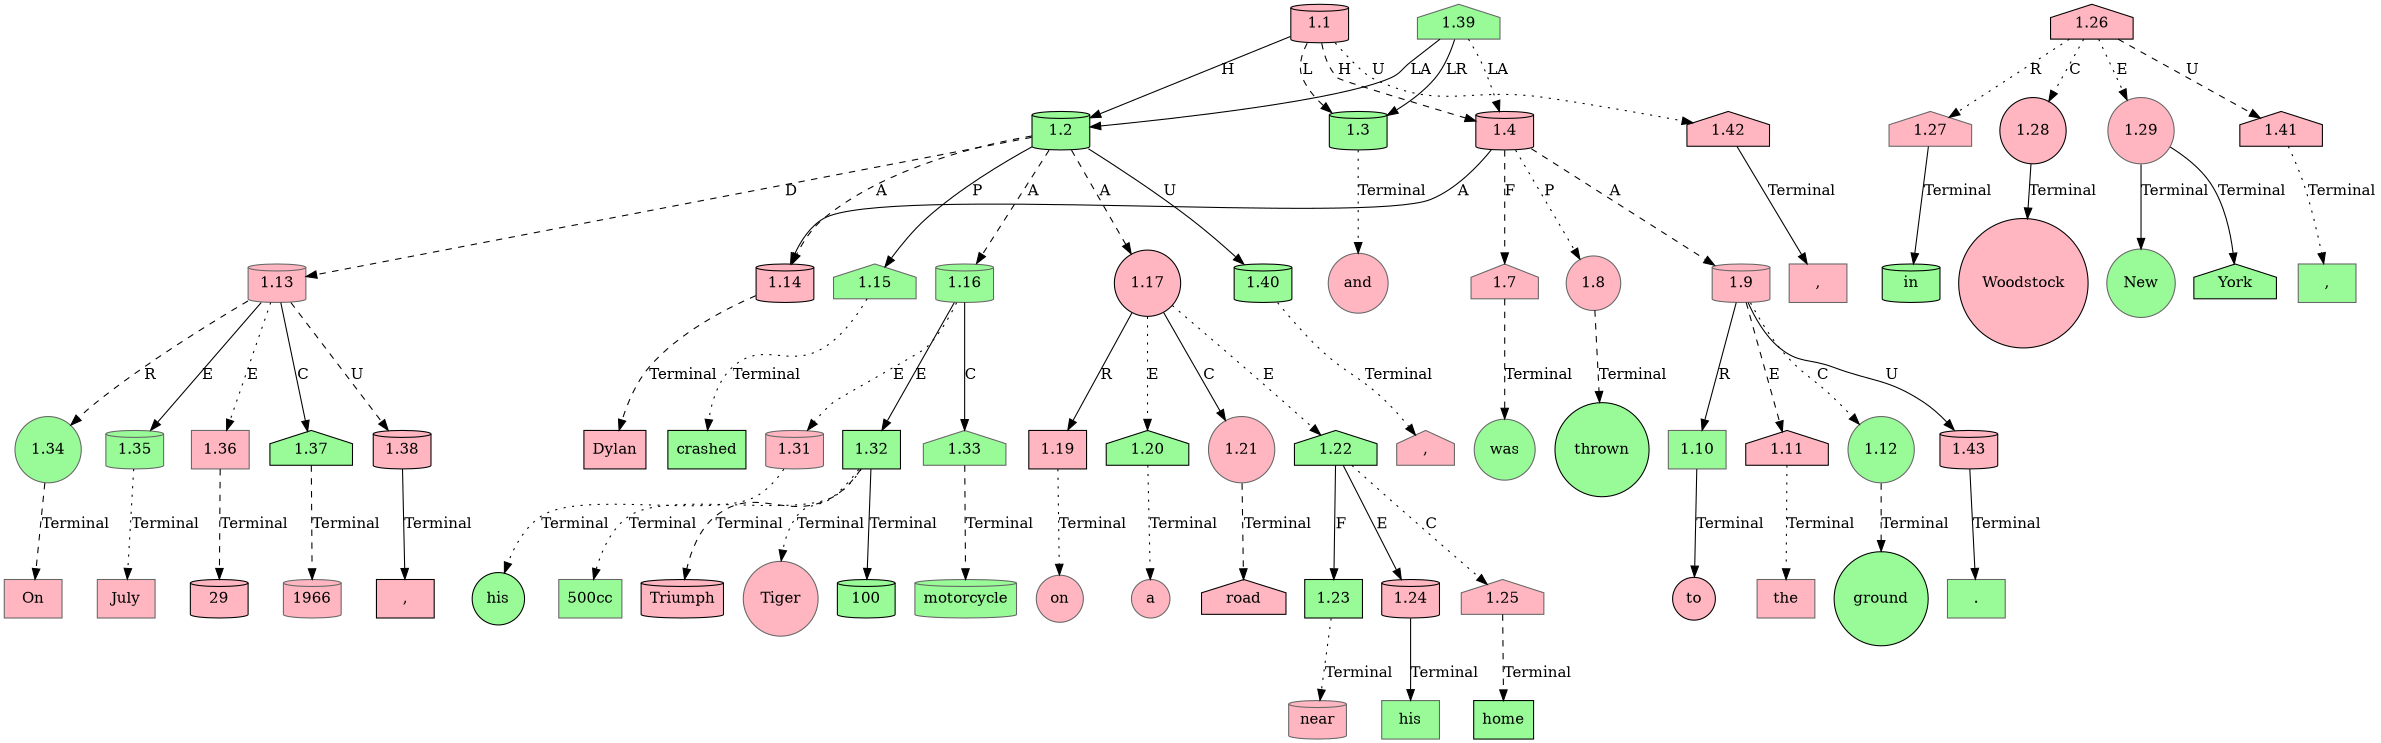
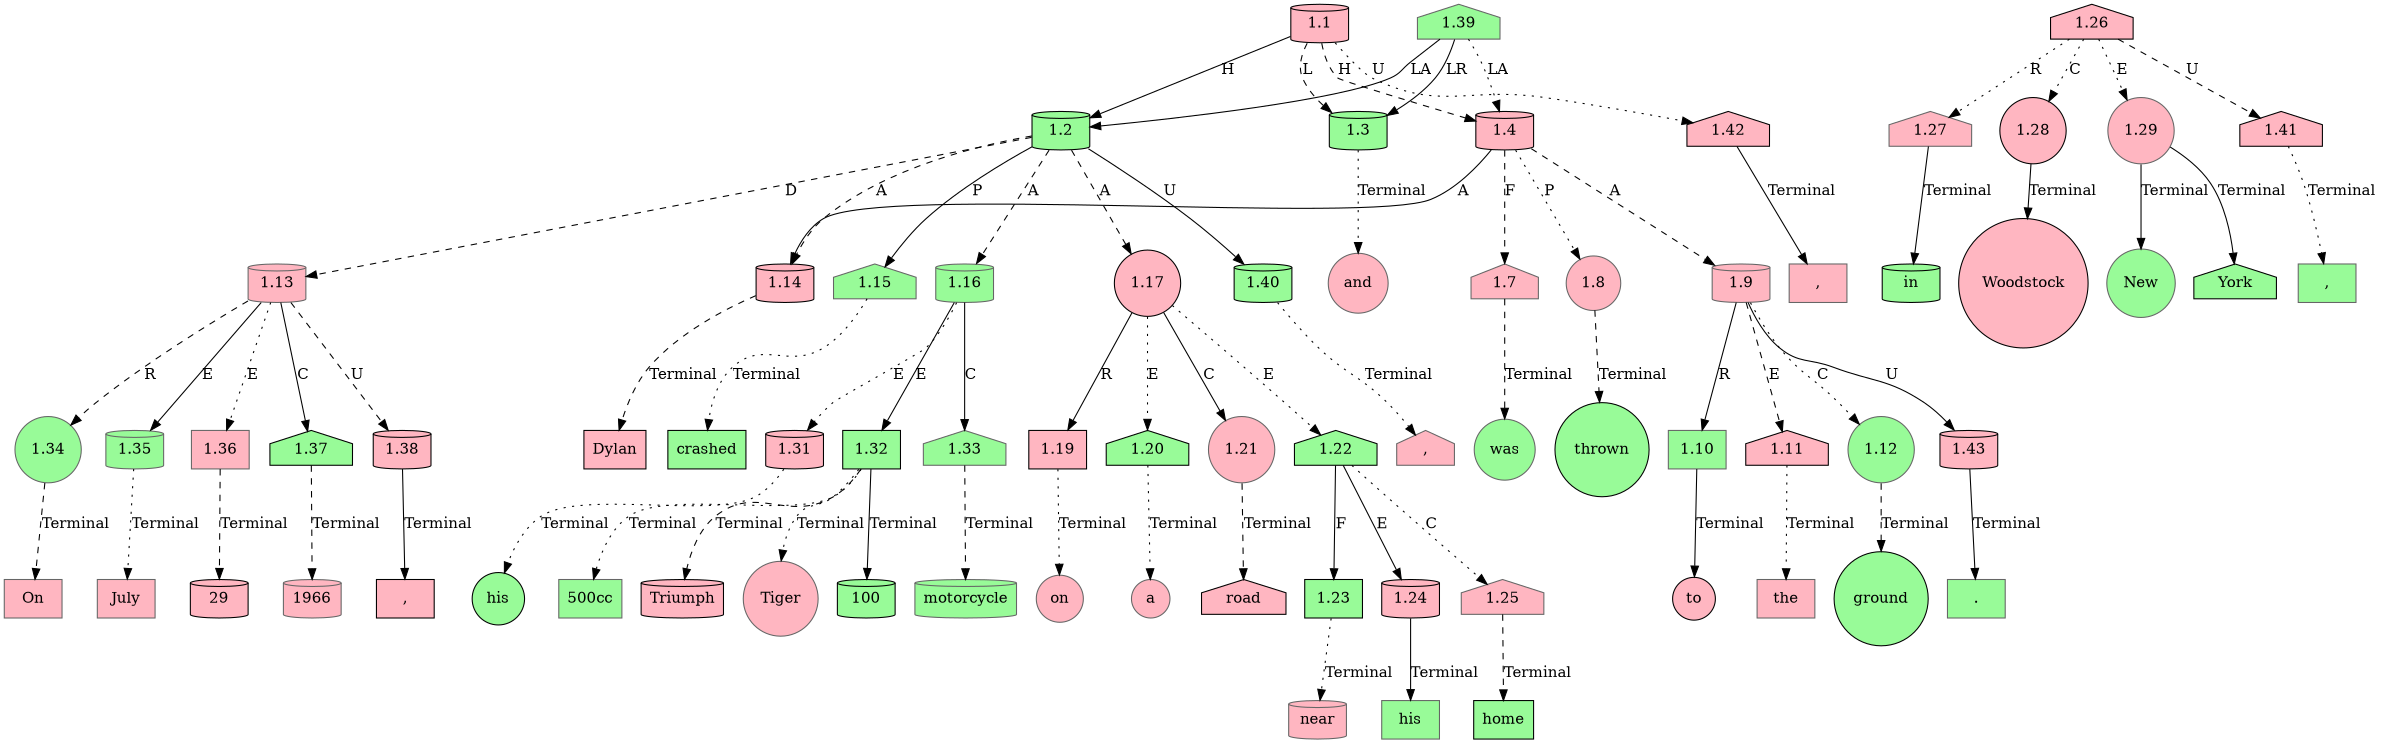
  digraph {
    node [color=black fillcolor=lightpink ordering=out shape=cylinder style=filled]
    edge [ordering=out style=solid]
    n1 [color=gray40 label=On shape=box]
    n2 [color=gray40 fillcolor=palegreen label="500cc" shape=box]
    n3 [label=Triumph]
    n4 [color=gray40 label=Tiger shape=circle]
    n5 [fillcolor=palegreen label=100]
    n6 [color=gray40 fillcolor=palegreen label=motorcycle]
    n7 [color=gray40 label=on shape=circle]
    n8 [color=gray40 label=a shape=circle]
    n9 [label=road shape=house]
    n10 [color=gray40 label=near]
    n11 [color=gray40 fillcolor=palegreen label=his shape=box]
    n12 [color=gray40 label=July shape=box]
    n13 [fillcolor=palegreen label=home shape=box]
    n14 [fillcolor=palegreen label=in]
    n15 [label=Woodstock shape=circle]
    n16 [color=gray40 fillcolor=palegreen label="," shape=box]
    n17 [color=gray40 fillcolor=palegreen label=New shape=circle]
    n18 [fillcolor=palegreen label=York shape=house]
    n19 [color=gray40 label="," shape=box]
    n20 [color=gray40 label=and shape=circle]
    n21 [color=gray40 fillcolor=palegreen label=was shape=circle]
    n22 [fillcolor=palegreen label=thrown shape=circle]
    n23 [label=29]
    n24 [label=to shape=circle]
    n25 [color=gray40 label=the shape=box]
    n26 [fillcolor=palegreen label=ground shape=circle]
    n27 [color=gray40 fillcolor=palegreen label="." shape=box]
    n28 [label="," shape=box]
    n29 [color=gray40 label=1966]
    n30 [color=gray40 label="," shape=house]
    n31 [label=Dylan shape=box]
    n32 [fillcolor=palegreen label=crashed shape=box]
    n33 [fillcolor=palegreen label=his shape=circle]
    n34 [label=1.1]
    n35 [fillcolor=palegreen label=1.2]
    n36 [fillcolor=palegreen label=1.3]
    n37 [label=1.4]
    n38 [label=1.42 shape=house]
    n39 [color=gray40 label=1.13]
    n40 [label=1.14]
    n41 [color=gray40 fillcolor=palegreen label=1.15 shape=house]
    n42 [color=gray40 fillcolor=palegreen label=1.16]
    n43 [label=1.17 shape=circle]
    n44 [fillcolor=palegreen label=1.40]
    n45 [color=gray40 label=1.7 shape=house]
    n46 [color=gray40 label=1.8 shape=circle]
    n47 [color=gray40 label=1.9]
    n48 [color=gray40 fillcolor=palegreen label=1.34 shape=circle]
    n49 [color=gray40 fillcolor=palegreen label=1.35]
    n50 [color=gray40 label=1.36 shape=box]
    n51 [fillcolor=palegreen label=1.37 shape=house]
    n52 [label=1.38]
-   n53 [color=gray40 label=1.31]
+   n53 [label=1.31]
    n54 [fillcolor=palegreen label=1.32 shape=box]
    n55 [color=gray40 fillcolor=palegreen label=1.33 shape=house]
    n56 [label=1.19 shape=box]
    n57 [fillcolor=palegreen label=1.20 shape=house]
    n58 [color=gray40 label=1.21 shape=circle]
    n59 [fillcolor=palegreen label=1.22 shape=house]
    n60 [color=gray40 fillcolor=palegreen label=1.10 shape=box]
    n61 [label=1.11 shape=house]
    n62 [color=gray40 fillcolor=palegreen label=1.12 shape=circle]
    n63 [label=1.43]
    n64 [fillcolor=palegreen label=1.23 shape=box]
    n65 [label=1.24]
    n66 [color=gray40 label=1.25 shape=house]
    n67 [label=1.26 shape=house]
    n68 [color=gray40 label=1.27 shape=house]
    n69 [label=1.28 shape=circle]
    n70 [color=gray40 label=1.29 shape=circle]
    n71 [label=1.41 shape=house]
    n72 [color=gray40 fillcolor=palegreen label=1.39 shape=house]
    n34 -> n35 [label=H]
    n34 -> n36 [label=L style=dashed]
    n34 -> n37 [label=H style=dashed]
    n34 -> n38 [label=U style=dotted]
    n35 -> n39 [label=D style=dashed]
    n35 -> n40 [label=A style=dashed]
    n35 -> n41 [label=P]
    n35 -> n42 [label=A style=dashed]
    n35 -> n43 [label=A style=dashed]
    n35 -> n44 [label=U]
    n36 -> n20 [label=Terminal style=dotted]
    n37 -> n40 [label=A]
    n37 -> n45 [label=F style=dashed]
    n37 -> n46 [label=P style=dotted]
    n37 -> n47 [label=A style=dashed]
    n38 -> n19 [label=Terminal]
    n39 -> n48 [label=R style=dashed]
    n39 -> n49 [label=E]
    n39 -> n50 [label=E style=dotted]
    n39 -> n51 [label=C]
    n39 -> n52 [label=U style=dashed]
    n40 -> n31 [label=Terminal style=dashed]
    n41 -> n32 [label=Terminal style=dotted]
    n42 -> n53 [label=E style=dotted]
    n42 -> n54 [label=E]
    n42 -> n55 [label=C]
    n43 -> n56 [label=R]
    n43 -> n57 [label=E style=dotted]
    n43 -> n58 [label=C]
    n43 -> n59 [label=E style=dotted]
    n44 -> n30 [label=Terminal style=dotted]
    n45 -> n21 [label=Terminal style=dashed]
    n46 -> n22 [label=Terminal style=dashed]
    n47 -> n60 [label=R]
    n47 -> n61 [label=E style=dashed]
    n47 -> n62 [label=C style=dotted]
    n47 -> n63 [label=U]
    n48 -> n1 [label=Terminal style=dashed]
    n49 -> n12 [label=Terminal style=dotted]
    n50 -> n23 [label=Terminal style=dashed]
    n51 -> n29 [label=Terminal style=dashed]
    n52 -> n28 [label=Terminal]
    n53 -> n33 [label=Terminal style=dotted]
    n54 -> n2 [label=Terminal style=dotted]
    n54 -> n3 [label=Terminal style=dashed]
    n54 -> n4 [label=Terminal style=dotted]
    n54 -> n5 [label=Terminal]
    n55 -> n6 [label=Terminal style=dashed]
    n56 -> n7 [label=Terminal style=dotted]
    n57 -> n8 [label=Terminal style=dotted]
    n58 -> n9 [label=Terminal style=dashed]
    n59 -> n64 [label=F]
    n59 -> n65 [label=E]
    n59 -> n66 [label=C style=dotted]
    n60 -> n24 [label=Terminal]
    n61 -> n25 [label=Terminal style=dotted]
    n62 -> n26 [label=Terminal style=dashed]
    n63 -> n27 [label=Terminal]
    n64 -> n10 [label=Terminal style=dotted]
    n65 -> n11 [label=Terminal]
    n66 -> n13 [label=Terminal style=dashed]
    n67 -> n68 [label=R style=dotted]
    n67 -> n69 [label=C style=dotted]
    n67 -> n70 [label=E style=dotted]
    n67 -> n71 [label=U style=dashed]
    n68 -> n14 [label=Terminal]
    n69 -> n15 [label=Terminal]
    n70 -> n17 [label=Terminal]
    n70 -> n18 [label=Terminal]
    n71 -> n16 [label=Terminal style=dotted]
    n72 -> n35 [label=LA]
    n72 -> n36 [label=LR]
    n72 -> n37 [label=LA style=dotted]
  }
